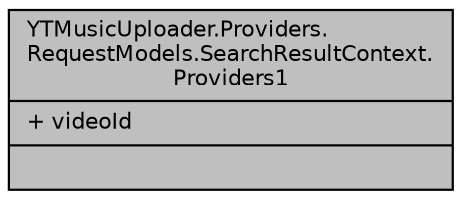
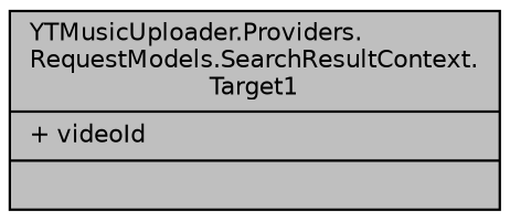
  digraph {
-   n1 [color=black fillcolor=grey75 fontcolor=black fontname=Helvetica fontsize=10 height=0.2 label="{YTMusicUploader.Providers.\lRequestModels.SearchResultContext.\lProviders1\n|+ videoId\l|}" shape=record style=filled width=0.4]
+   n1 [color=black fillcolor=grey75 fontcolor=black fontname=Helvetica fontsize=10 height=0.2 label="{YTMusicUploader.Providers.\lRequestModels.SearchResultContext.\lTarget1\n|+ videoId\l|}" shape=record style=filled width=0.4]
  }
